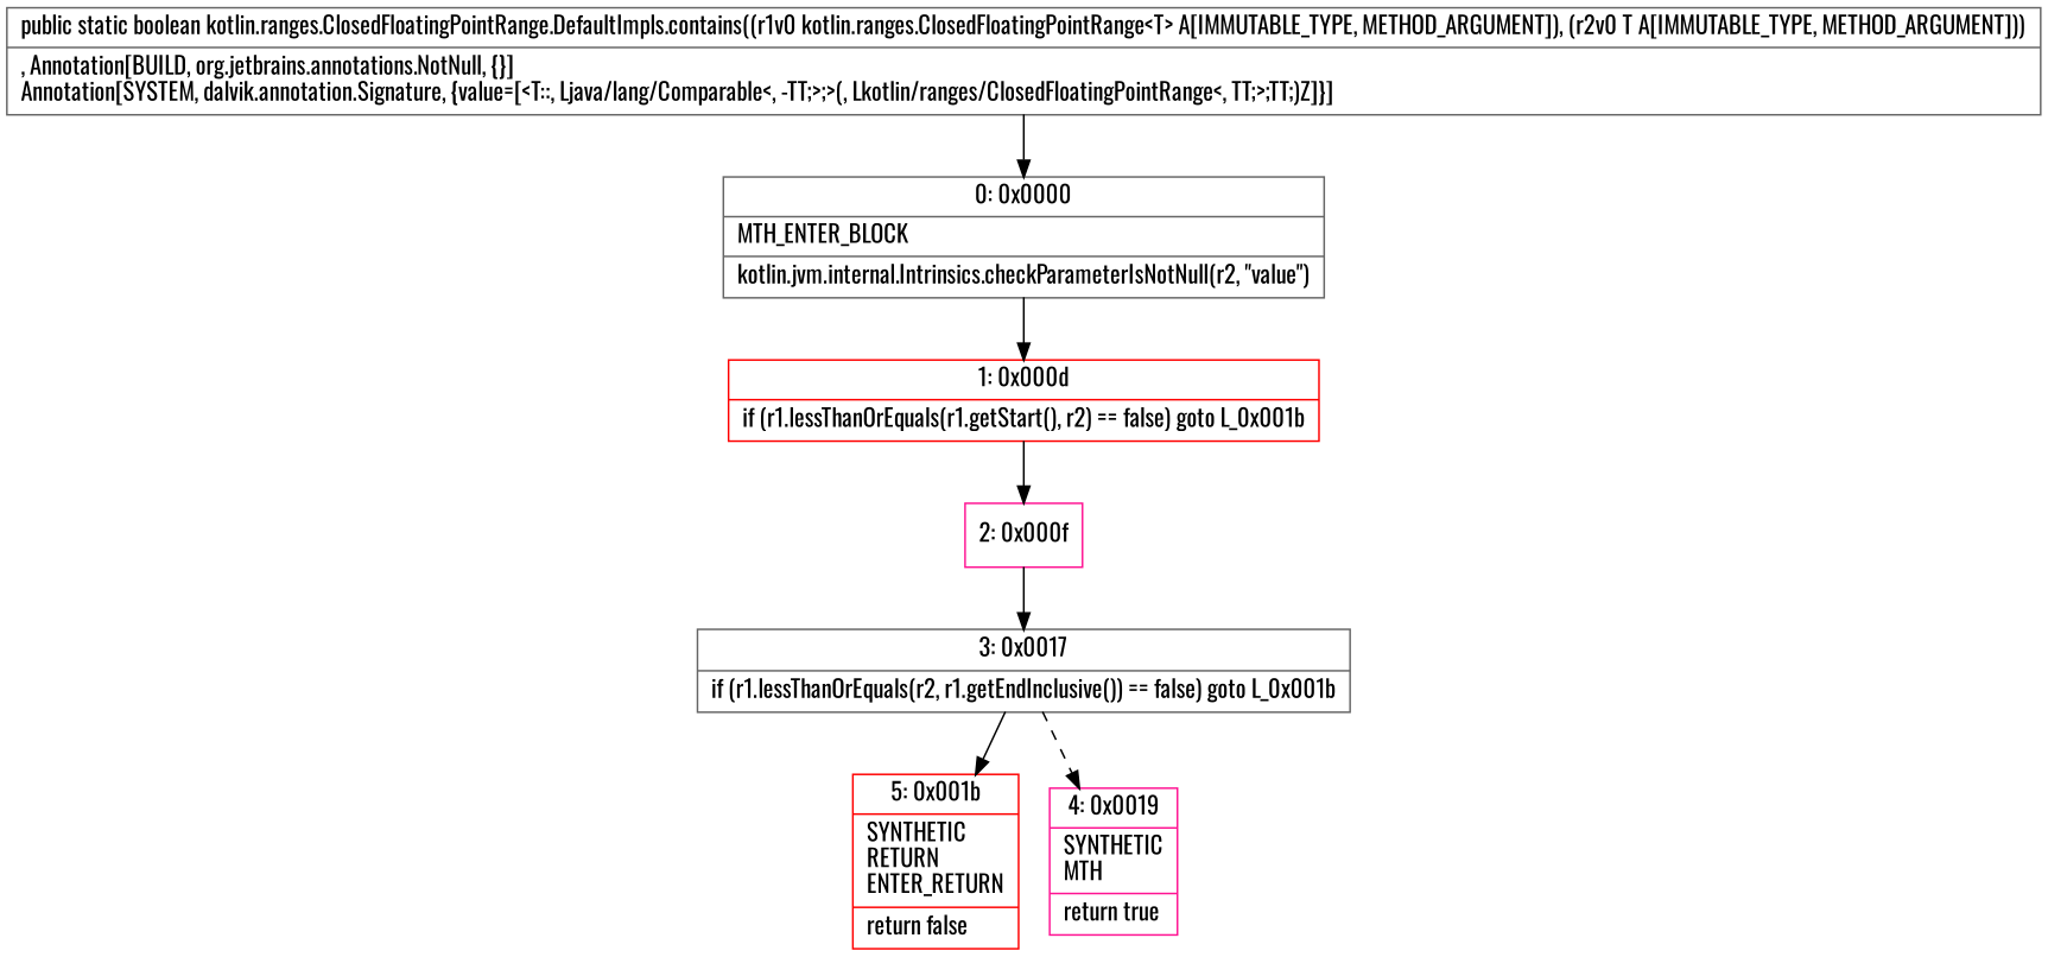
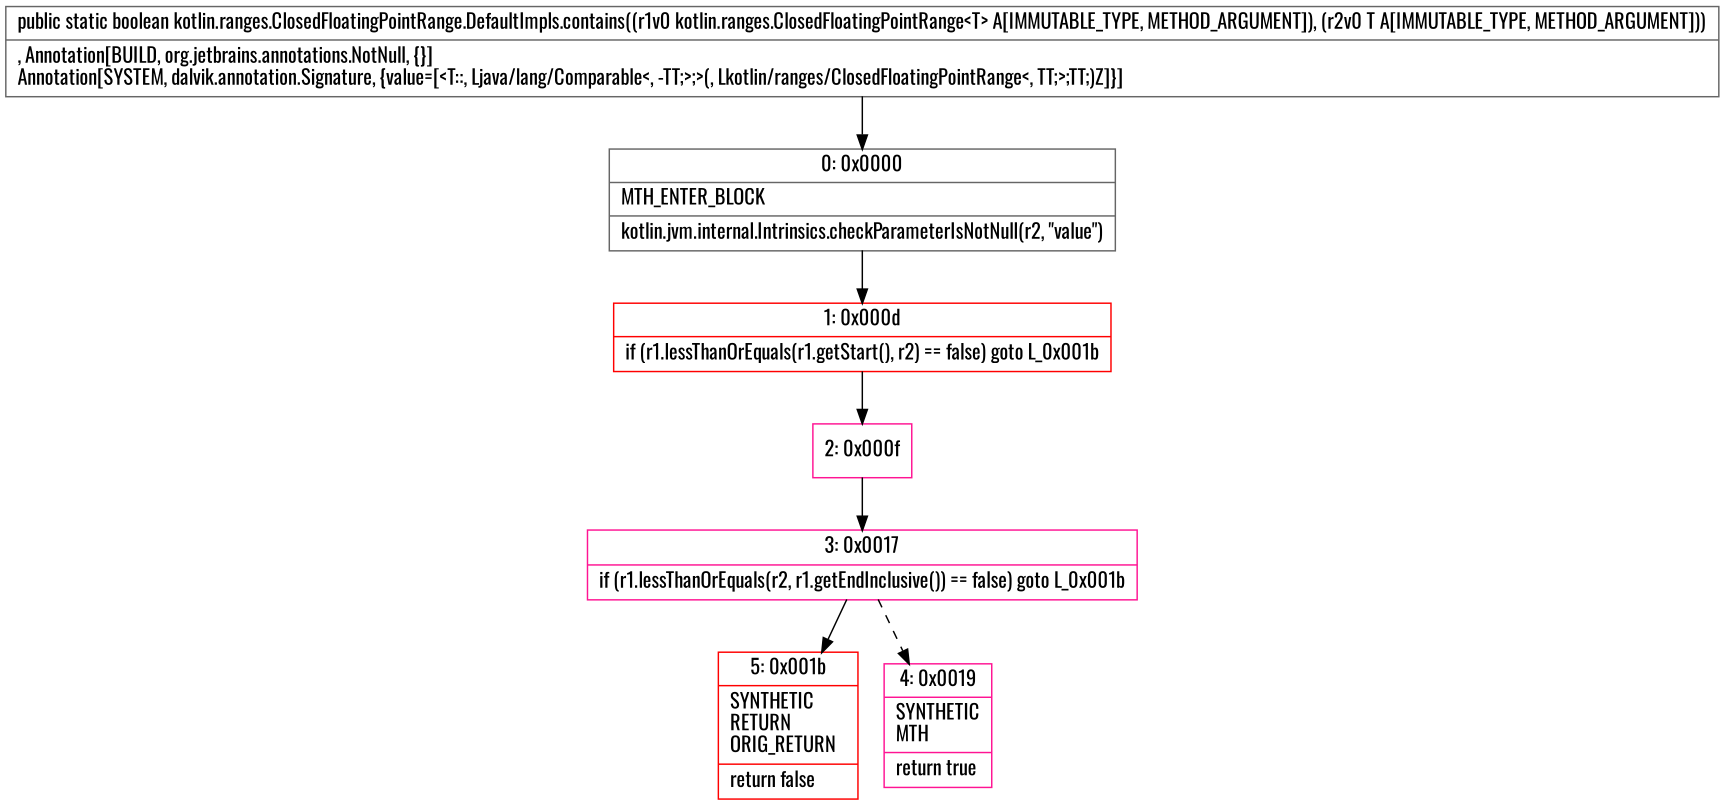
  digraph {
    fontname=Oswald
    node [color=deeppink fontname=Oswald shape=record]
    edge [fontname=Oswald]
    n1 [color=gray40 label="{0\:\ 0x0000|MTH_ENTER_BLOCK\l|kotlin.jvm.internal.Intrinsics.checkParameterIsNotNull(r2, \"value\")\l}"]
    n2 [color=red label="{1\:\ 0x000d|if (r1.lessThanOrEquals(r1.getStart(), r2) == false) goto L_0x001b\l}"]
    n3 [label="{2\:\ 0x000f}"]
-   n4 [color=gray40 label="{3\:\ 0x0017|if (r1.lessThanOrEquals(r2, r1.getEndInclusive()) == false) goto L_0x001b\l}"]
-   n5 [color=red label="{5\:\ 0x001b|SYNTHETIC\lRETURN\lENTER_RETURN\l|return false\l}"]
+   n4 [label="{3\:\ 0x0017|if (r1.lessThanOrEquals(r2, r1.getEndInclusive()) == false) goto L_0x001b\l}"]
+   n5 [color=red label="{5\:\ 0x001b|SYNTHETIC\lRETURN\lORIG_RETURN\l|return false\l}"]
    n6 [label="{4\:\ 0x0019|SYNTHETIC\lMTH\l|return true\l}"]
    n7 [color=gray40 label="{public static boolean kotlin.ranges.ClosedFloatingPointRange.DefaultImpls.contains((r1v0 kotlin.ranges.ClosedFloatingPointRange\<T\> A[IMMUTABLE_TYPE, METHOD_ARGUMENT]), (r2v0 T A[IMMUTABLE_TYPE, METHOD_ARGUMENT]))  | , Annotation[BUILD, org.jetbrains.annotations.NotNull, \{\}]\lAnnotation[SYSTEM, dalvik.annotation.Signature, \{value=[\<T::, Ljava\/lang\/Comparable\<, \-TT;\>;\>(, Lkotlin\/ranges\/ClosedFloatingPointRange\<, TT;\>;TT;)Z]\}]\l}"]
    n1 -> n2
    n2 -> n3 [style=solid]
    n3 -> n4
    n4 -> n5
    n4 -> n6 [style=dashed]
    n7 -> n1
  }
